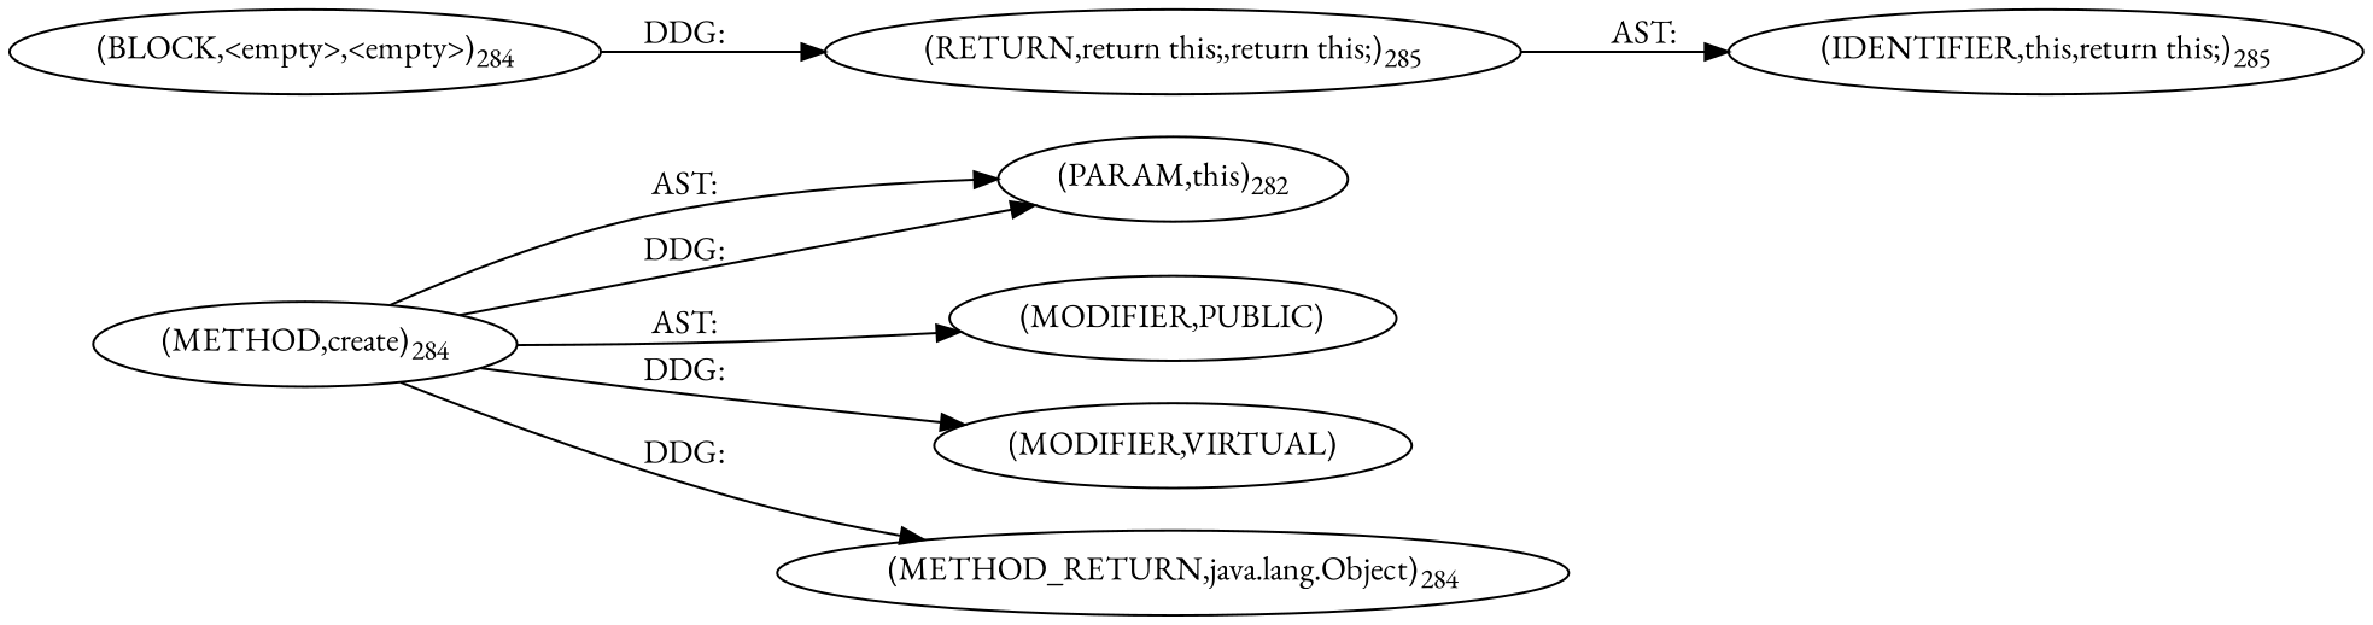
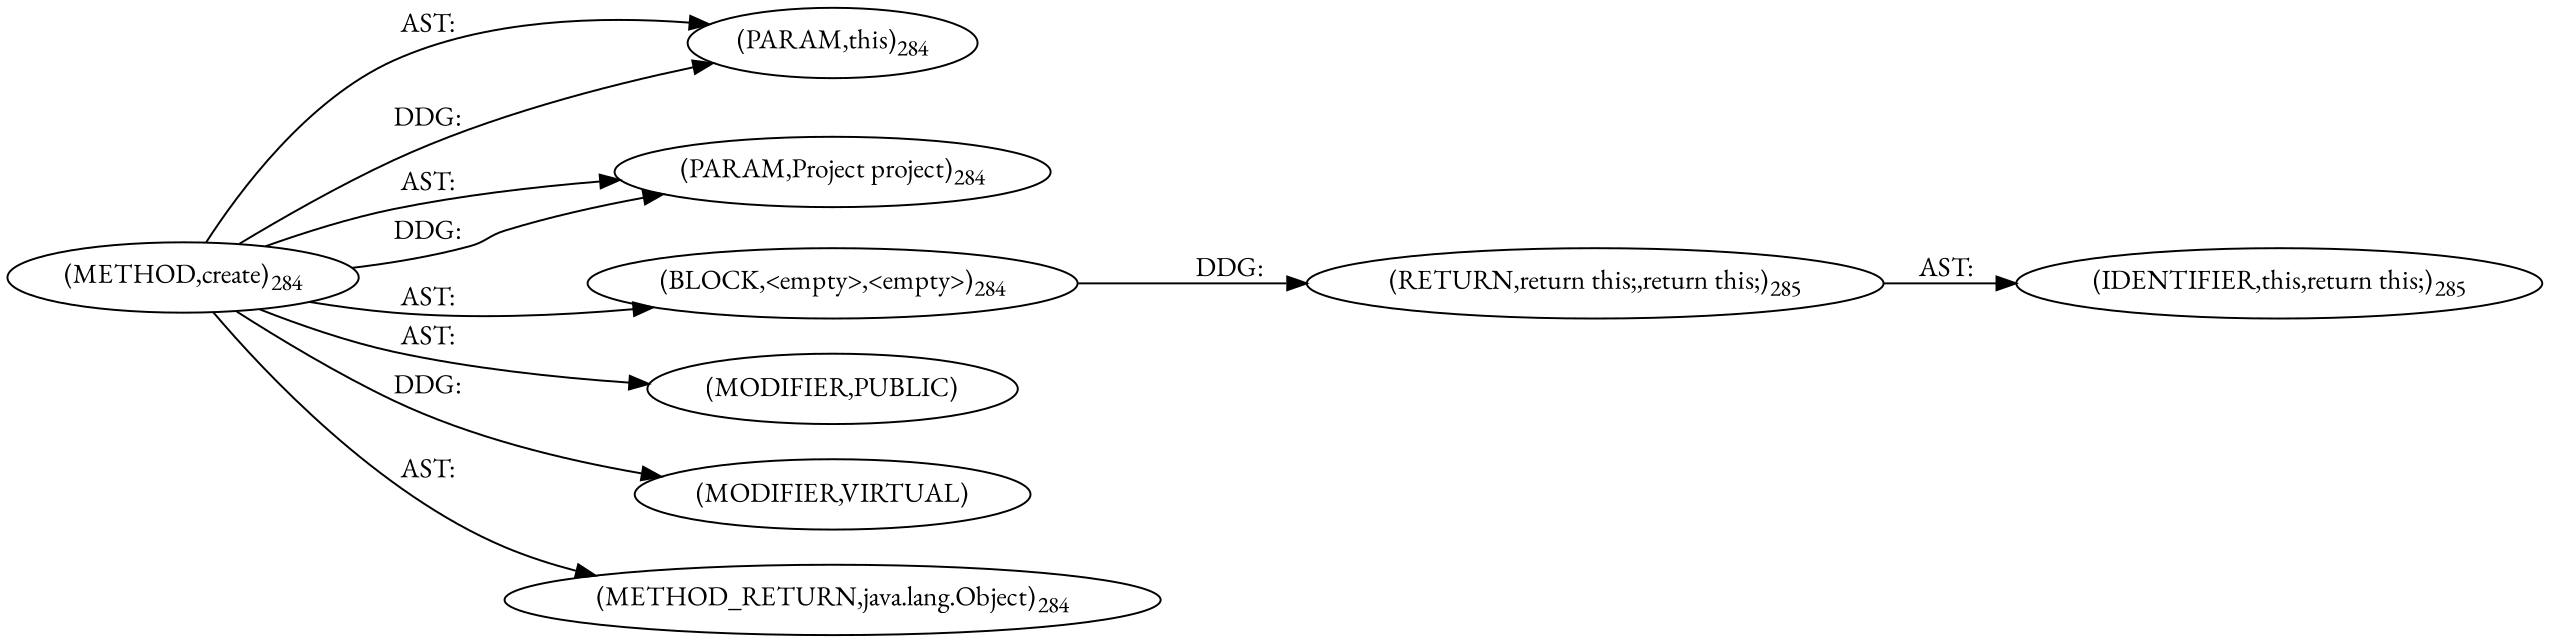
  digraph {
    fontname="EB Garamond"
    rankdir=LR
    node [fontname="EB Garamond"]
    edge [fontname="EB Garamond"]
    n1 [label=<(METHOD,create)<SUB>284</SUB>>]
-   n2 [label=<(PARAM,this)<SUB>282</SUB>>]
+   n2 [label=<(PARAM,this)<SUB>284</SUB>>]
+   n3 [label=<(PARAM,Project project)<SUB>284</SUB>>]
    n4 [label=<(BLOCK,&lt;empty&gt;,&lt;empty&gt;)<SUB>284</SUB>>]
    n5 [label=<(MODIFIER,PUBLIC)>]
    n6 [label=<(MODIFIER,VIRTUAL)>]
    n7 [label=<(METHOD_RETURN,java.lang.Object)<SUB>284</SUB>>]
    n8 [label=<(RETURN,return this;,return this;)<SUB>285</SUB>>]
    n9 [label=<(IDENTIFIER,this,return this;)<SUB>285</SUB>>]
    n1 -> n2 [label="AST: "]
    n1 -> n2 [label="DDG: "]
+   n1 -> n3 [label="AST: "]
+   n1 -> n3 [label="DDG: "]
+   n1 -> n4 [label="AST: "]
    n1 -> n5 [label="AST: "]
    n1 -> n6 [label="DDG: "]
-   n1 -> n7 [label="DDG: "]
+   n1 -> n7 [label="AST: "]
    n4 -> n8 [label="DDG: "]
    n8 -> n9 [label="AST: "]
  }
